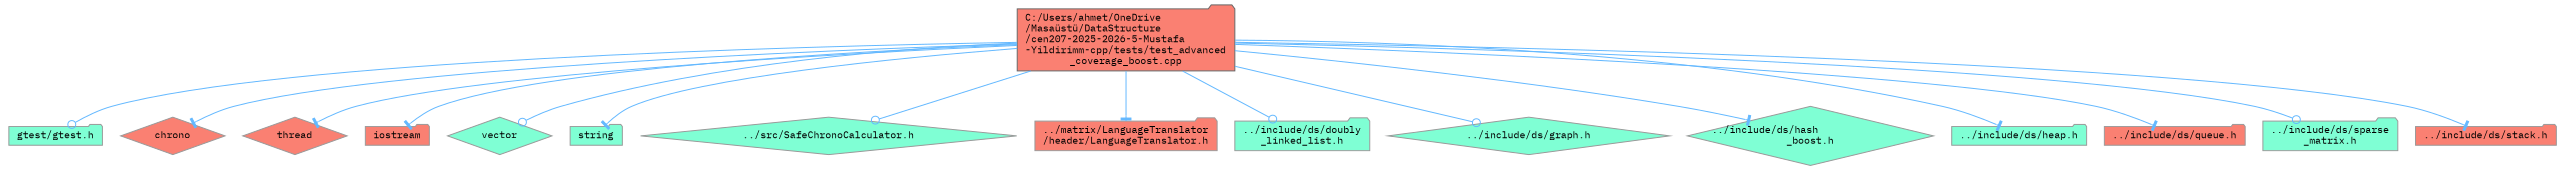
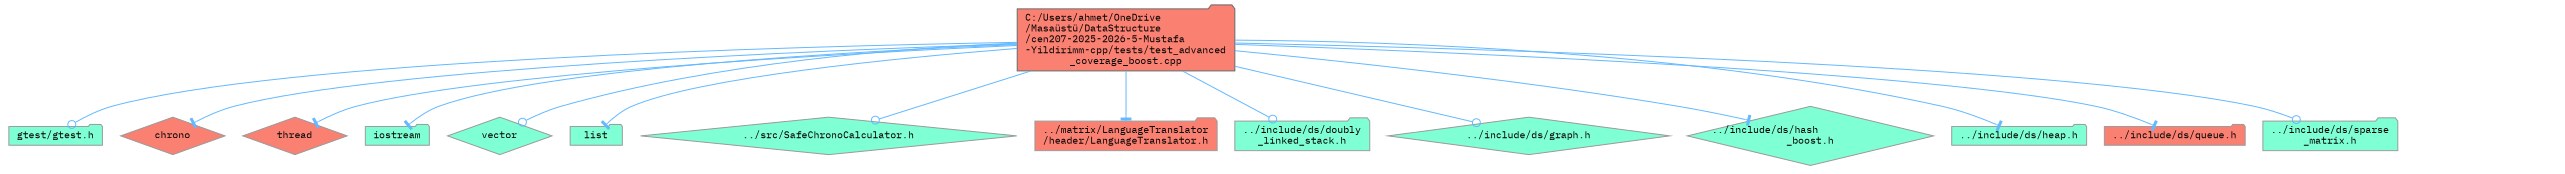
  digraph {
    fontname="IBM Plex Mono"
    node [color=grey60 fillcolor=aquamarine fontname="IBM Plex Mono" fontsize=10 shape=folder style=filled]
    edge [arrowhead=tee color=steelblue1 fontname="IBM Plex Mono" fontsize=10 labelfontname=Helvetica labelfontsize=10 style=solid]
    n1 [color=gray40 fillcolor=salmon fontcolor=black height=0.2 label="C:/Users/ahmet/OneDrive\l/Masaüstü/DataStructure\l/cen207-2025-2026-5-Mustafa\l-Yildirimm-cpp/tests/test_advanced\l_coverage_boost.cpp" width=0.4]
    n2 [height=0.2 label="gtest/gtest.h" width=0.4]
    n3 [fillcolor=salmon height=0.2 label=chrono shape=diamond width=0.4]
    n4 [fillcolor=salmon height=0.2 label=thread shape=diamond width=0.4]
-   n5 [fillcolor=salmon height=0.2 label=iostream width=0.4]
+   n5 [height=0.2 label=iostream width=0.4]
    n6 [height=0.2 label=vector shape=diamond width=0.4]
-   n7 [height=0.2 label=string width=0.4]
+   n7 [height=0.2 label=list width=0.4]
    n8 [height=0.2 label="../src/SafeChronoCalculator.h" shape=diamond width=0.4]
    n9 [fillcolor=salmon height=0.2 label="../matrix/LanguageTranslator\l/header/LanguageTranslator.h" width=0.4]
-   n10 [height=0.2 label="../include/ds/doubly\l_linked_list.h" width=0.4]
+   n10 [height=0.2 label="../include/ds/doubly\l_linked_stack.h" width=0.4]
    n11 [height=0.2 label="../include/ds/graph.h" shape=diamond width=0.4]
    n12 [height=0.2 label="../include/ds/hash\l_boost.h" shape=diamond width=0.4]
    n13 [height=0.2 label="../include/ds/heap.h" width=0.4]
    n14 [fillcolor=salmon height=0.2 label="../include/ds/queue.h" width=0.4]
    n15 [height=0.2 label="../include/ds/sparse\l_matrix.h" width=0.4]
-   n16 [fillcolor=salmon height=0.2 label="../include/ds/stack.h" width=0.4]
    n1 -> n2 [arrowhead=odot]
    n1 -> n3
    n1 -> n4
    n1 -> n5
    n1 -> n6 [arrowhead=odot]
    n1 -> n7
    n1 -> n8 [arrowhead=odot]
    n1 -> n9
    n1 -> n10 [arrowhead=odot]
    n1 -> n11 [arrowhead=odot]
    n1 -> n12
    n1 -> n13
    n1 -> n14
    n1 -> n15 [arrowhead=odot]
-   n1 -> n16
  }
